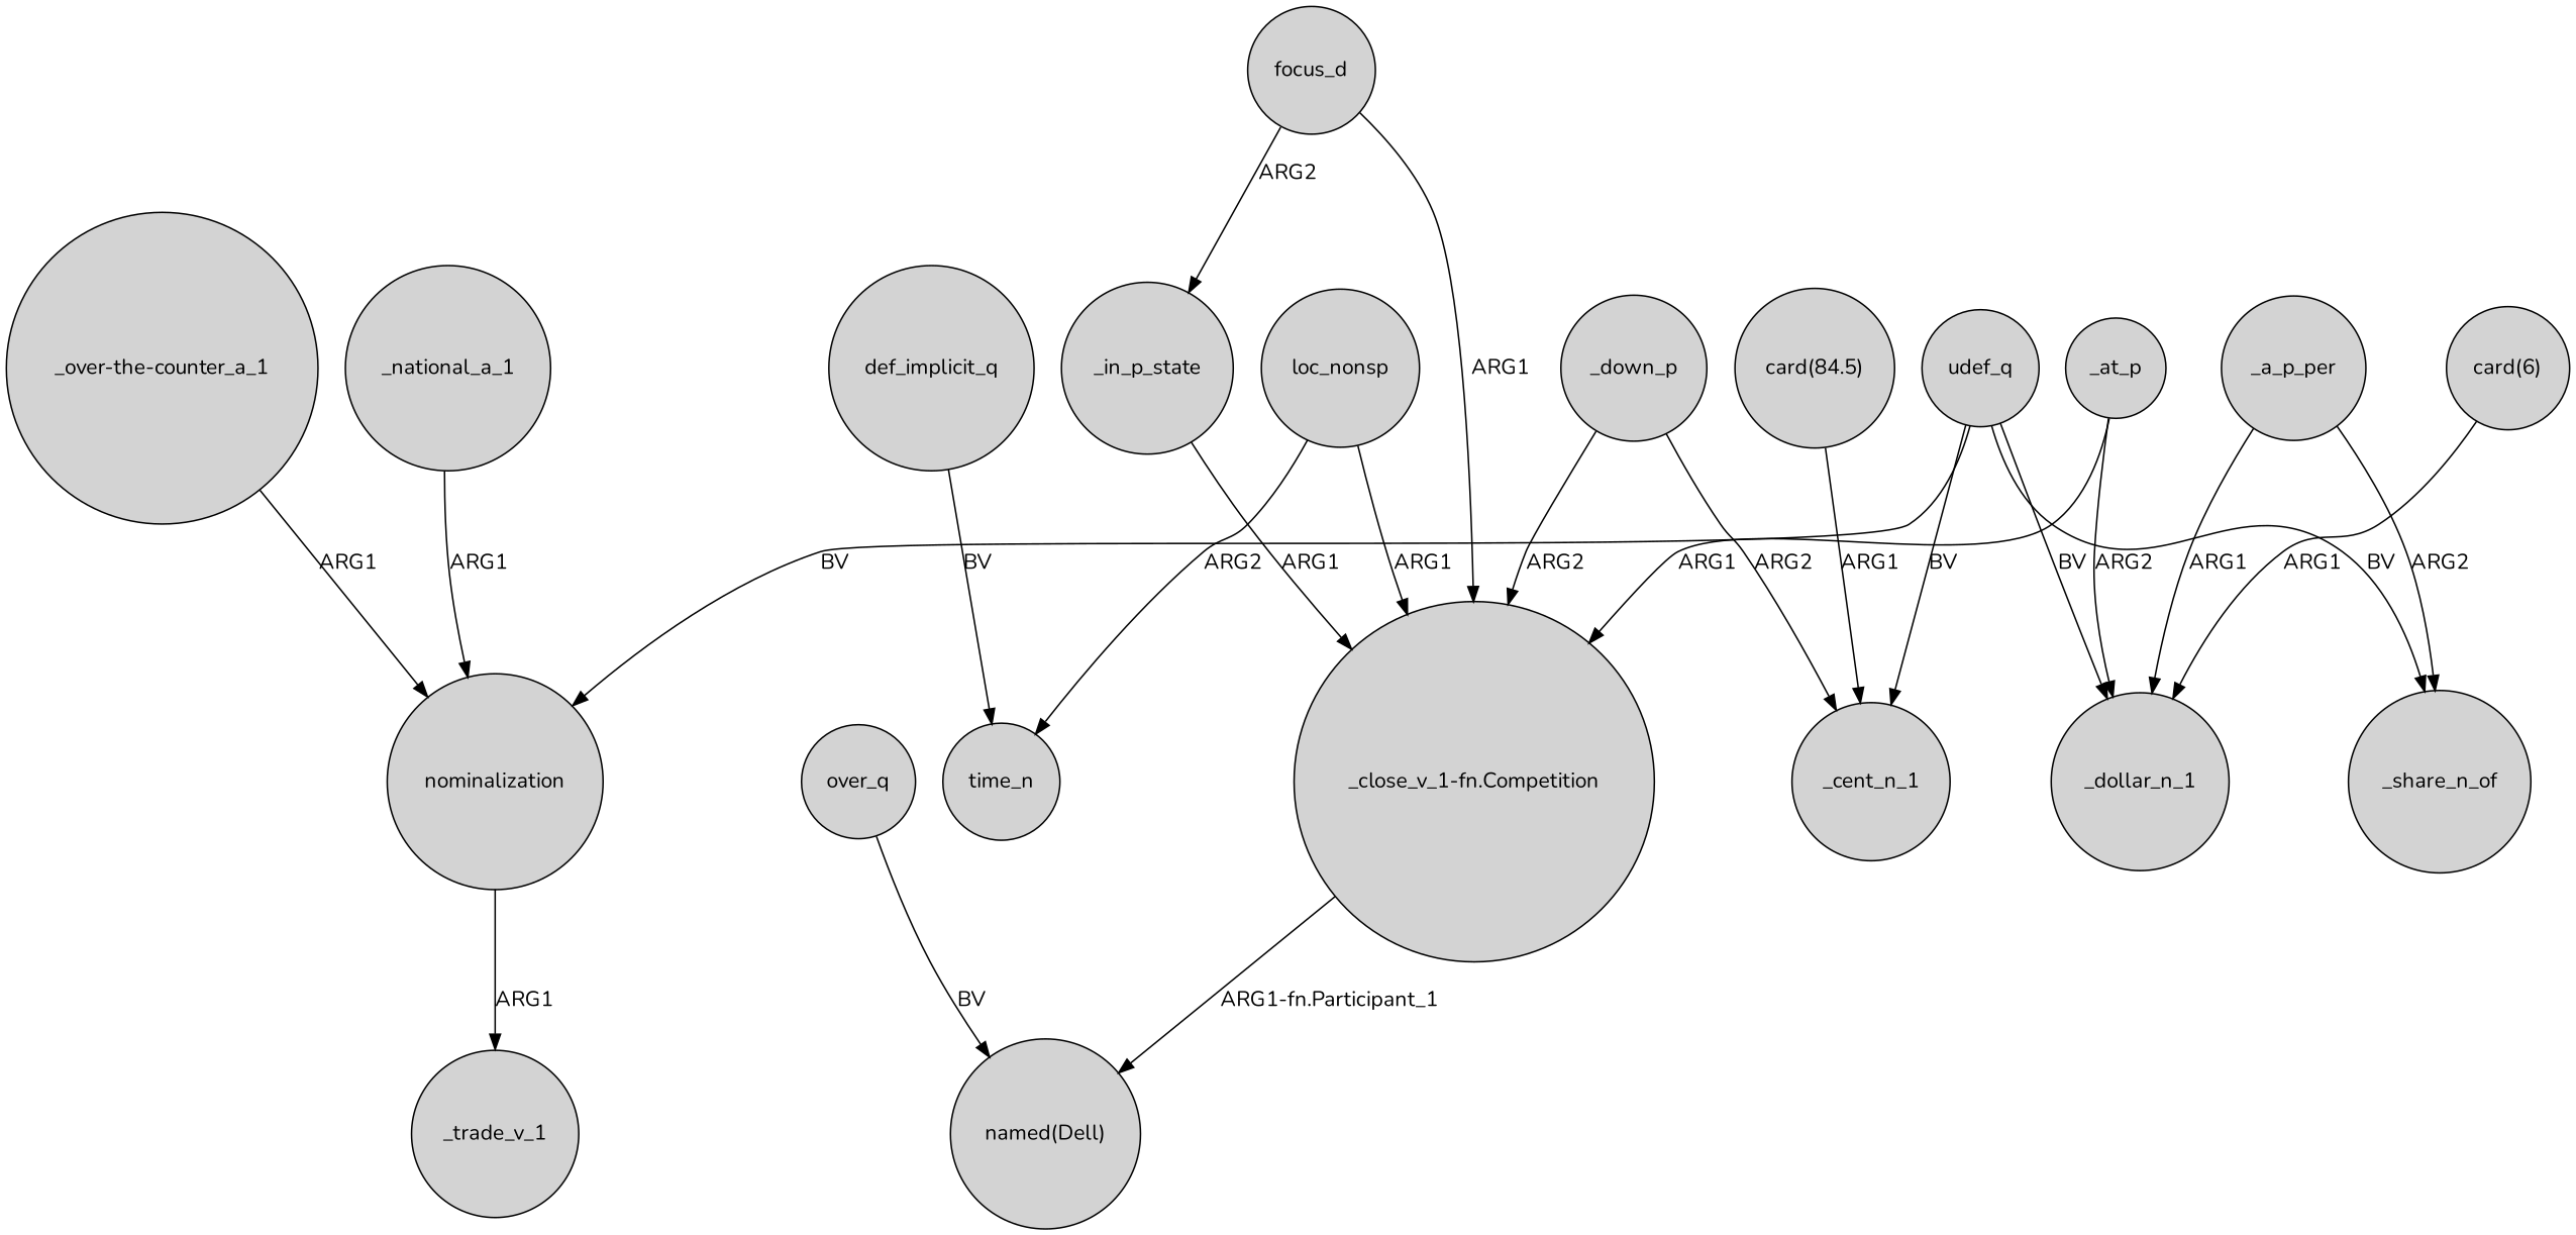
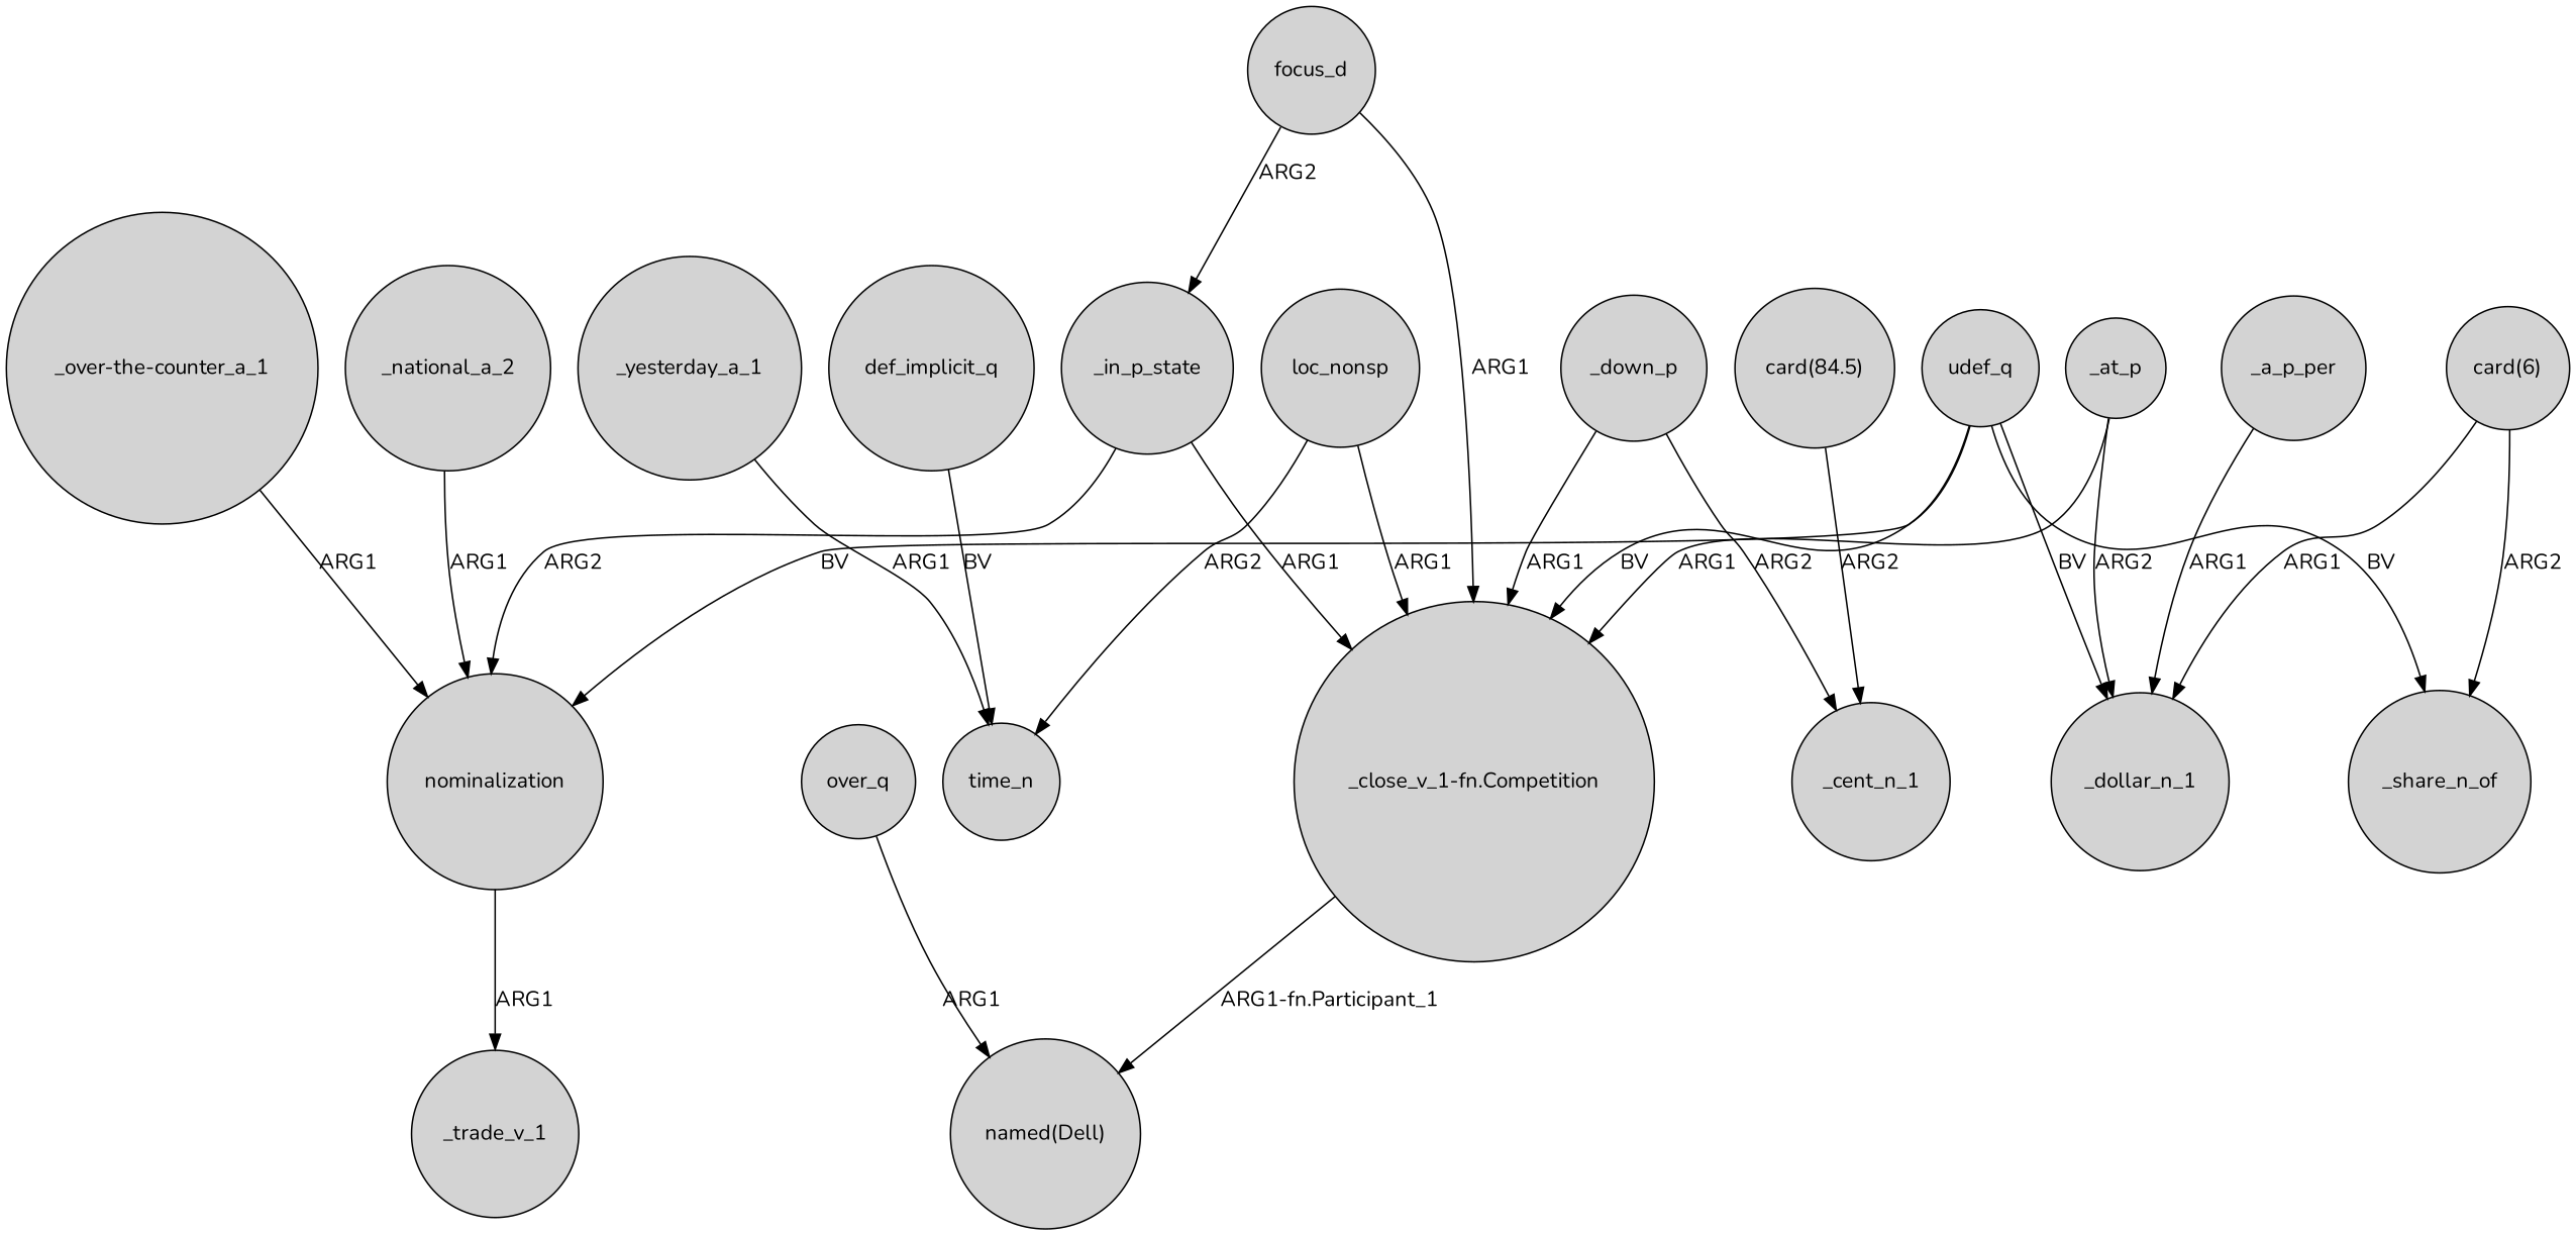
  digraph {
    fontname=Nunito
    node [fontname=Nunito shape=circle style=filled]
    edge [fontname=Nunito]
    _in_p_state
    nominalization
    "_close_v_1-fn.Competition"
    _trade_v_1
    "named(Dell)"
    focus_d
    n7 [label="card(84.5)"]
    _cent_n_1
    loc_nonsp
    time_n
    _at_p
    _dollar_n_1
    "_over-the-counter_a_1"
    _down_p
    udef_q
    _share_n_of
    "card(6)"
+   _yesterday_a_1
    _a_p_per
-   _national_a_1
+   _national_a_1 [label=_national_a_2]
    n21 [label=over_q]
    def_implicit_q
+   _in_p_state -> nominalization [label=ARG2]
    _in_p_state -> "_close_v_1-fn.Competition" [label=ARG1]
    nominalization -> _trade_v_1 [label=ARG1]
    "_close_v_1-fn.Competition" -> "named(Dell)" [label="ARG1-fn.Participant_1"]
    focus_d -> _in_p_state [label=ARG2]
    focus_d -> "_close_v_1-fn.Competition" [label=ARG1]
-   n7 -> _cent_n_1 [label=ARG1]
+   n7 -> _cent_n_1 [label=ARG2]
    loc_nonsp -> "_close_v_1-fn.Competition" [label=ARG1]
    loc_nonsp -> time_n [label=ARG2]
    _at_p -> "_close_v_1-fn.Competition" [label=ARG1]
    _at_p -> _dollar_n_1 [label=ARG2]
    "_over-the-counter_a_1" -> nominalization [label=ARG1]
-   _down_p -> "_close_v_1-fn.Competition" [label=ARG2]
+   _down_p -> "_close_v_1-fn.Competition" [label=ARG1]
    _down_p -> _cent_n_1 [label=ARG2]
    udef_q -> nominalization [label=BV]
-   udef_q -> _cent_n_1 [label=BV]
+   udef_q -> "_close_v_1-fn.Competition" [label=BV]
    udef_q -> _dollar_n_1 [label=BV]
    udef_q -> _share_n_of [label=BV]
    "card(6)" -> _dollar_n_1 [label=ARG1]
+   _yesterday_a_1 -> time_n [label=ARG1]
    _a_p_per -> _dollar_n_1 [label=ARG1]
-   _a_p_per -> _share_n_of [label=ARG2]
+   "card(6)" -> _share_n_of [label=ARG2]
    _national_a_1 -> nominalization [label=ARG1]
-   n21 -> "named(Dell)" [label=BV]
+   n21 -> "named(Dell)" [label=ARG1]
    def_implicit_q -> time_n [label=BV]
  }
